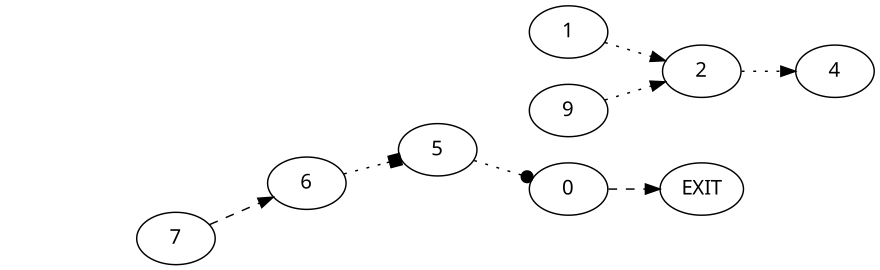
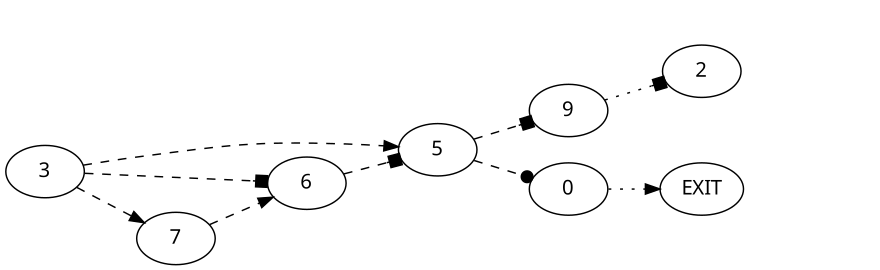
  digraph {
    fontname="Noto Sans"
    rankdir=LR
    node [fontname="Noto Sans"]
    edge [arrowhead=normal fontname="Noto Sans" style=dashed]
-   1
    2
    n3 [label=EXIT]
-   4
+   3
    5
    6
    7
    n9 [label=0]
    9
-   1 -> 2 [style=dotted]
-   2 -> 4 [style=dotted]
-   5 -> n9 [arrowhead=dot style=dotted]
-   6 -> 5 [arrowhead=box style=dotted]
+   3 -> 5
+   3 -> 6 [arrowhead=box]
+   3 -> 7
+   5 -> n9 [arrowhead=dot]
+   5 -> 9 [arrowhead=box]
+   6 -> 5 [arrowhead=box]
    7 -> 6
-   n9 -> n3
-   9 -> 2 [style=dotted]
+   n9 -> n3 [style=dotted]
+   9 -> 2 [arrowhead=box style=dotted]
  }
